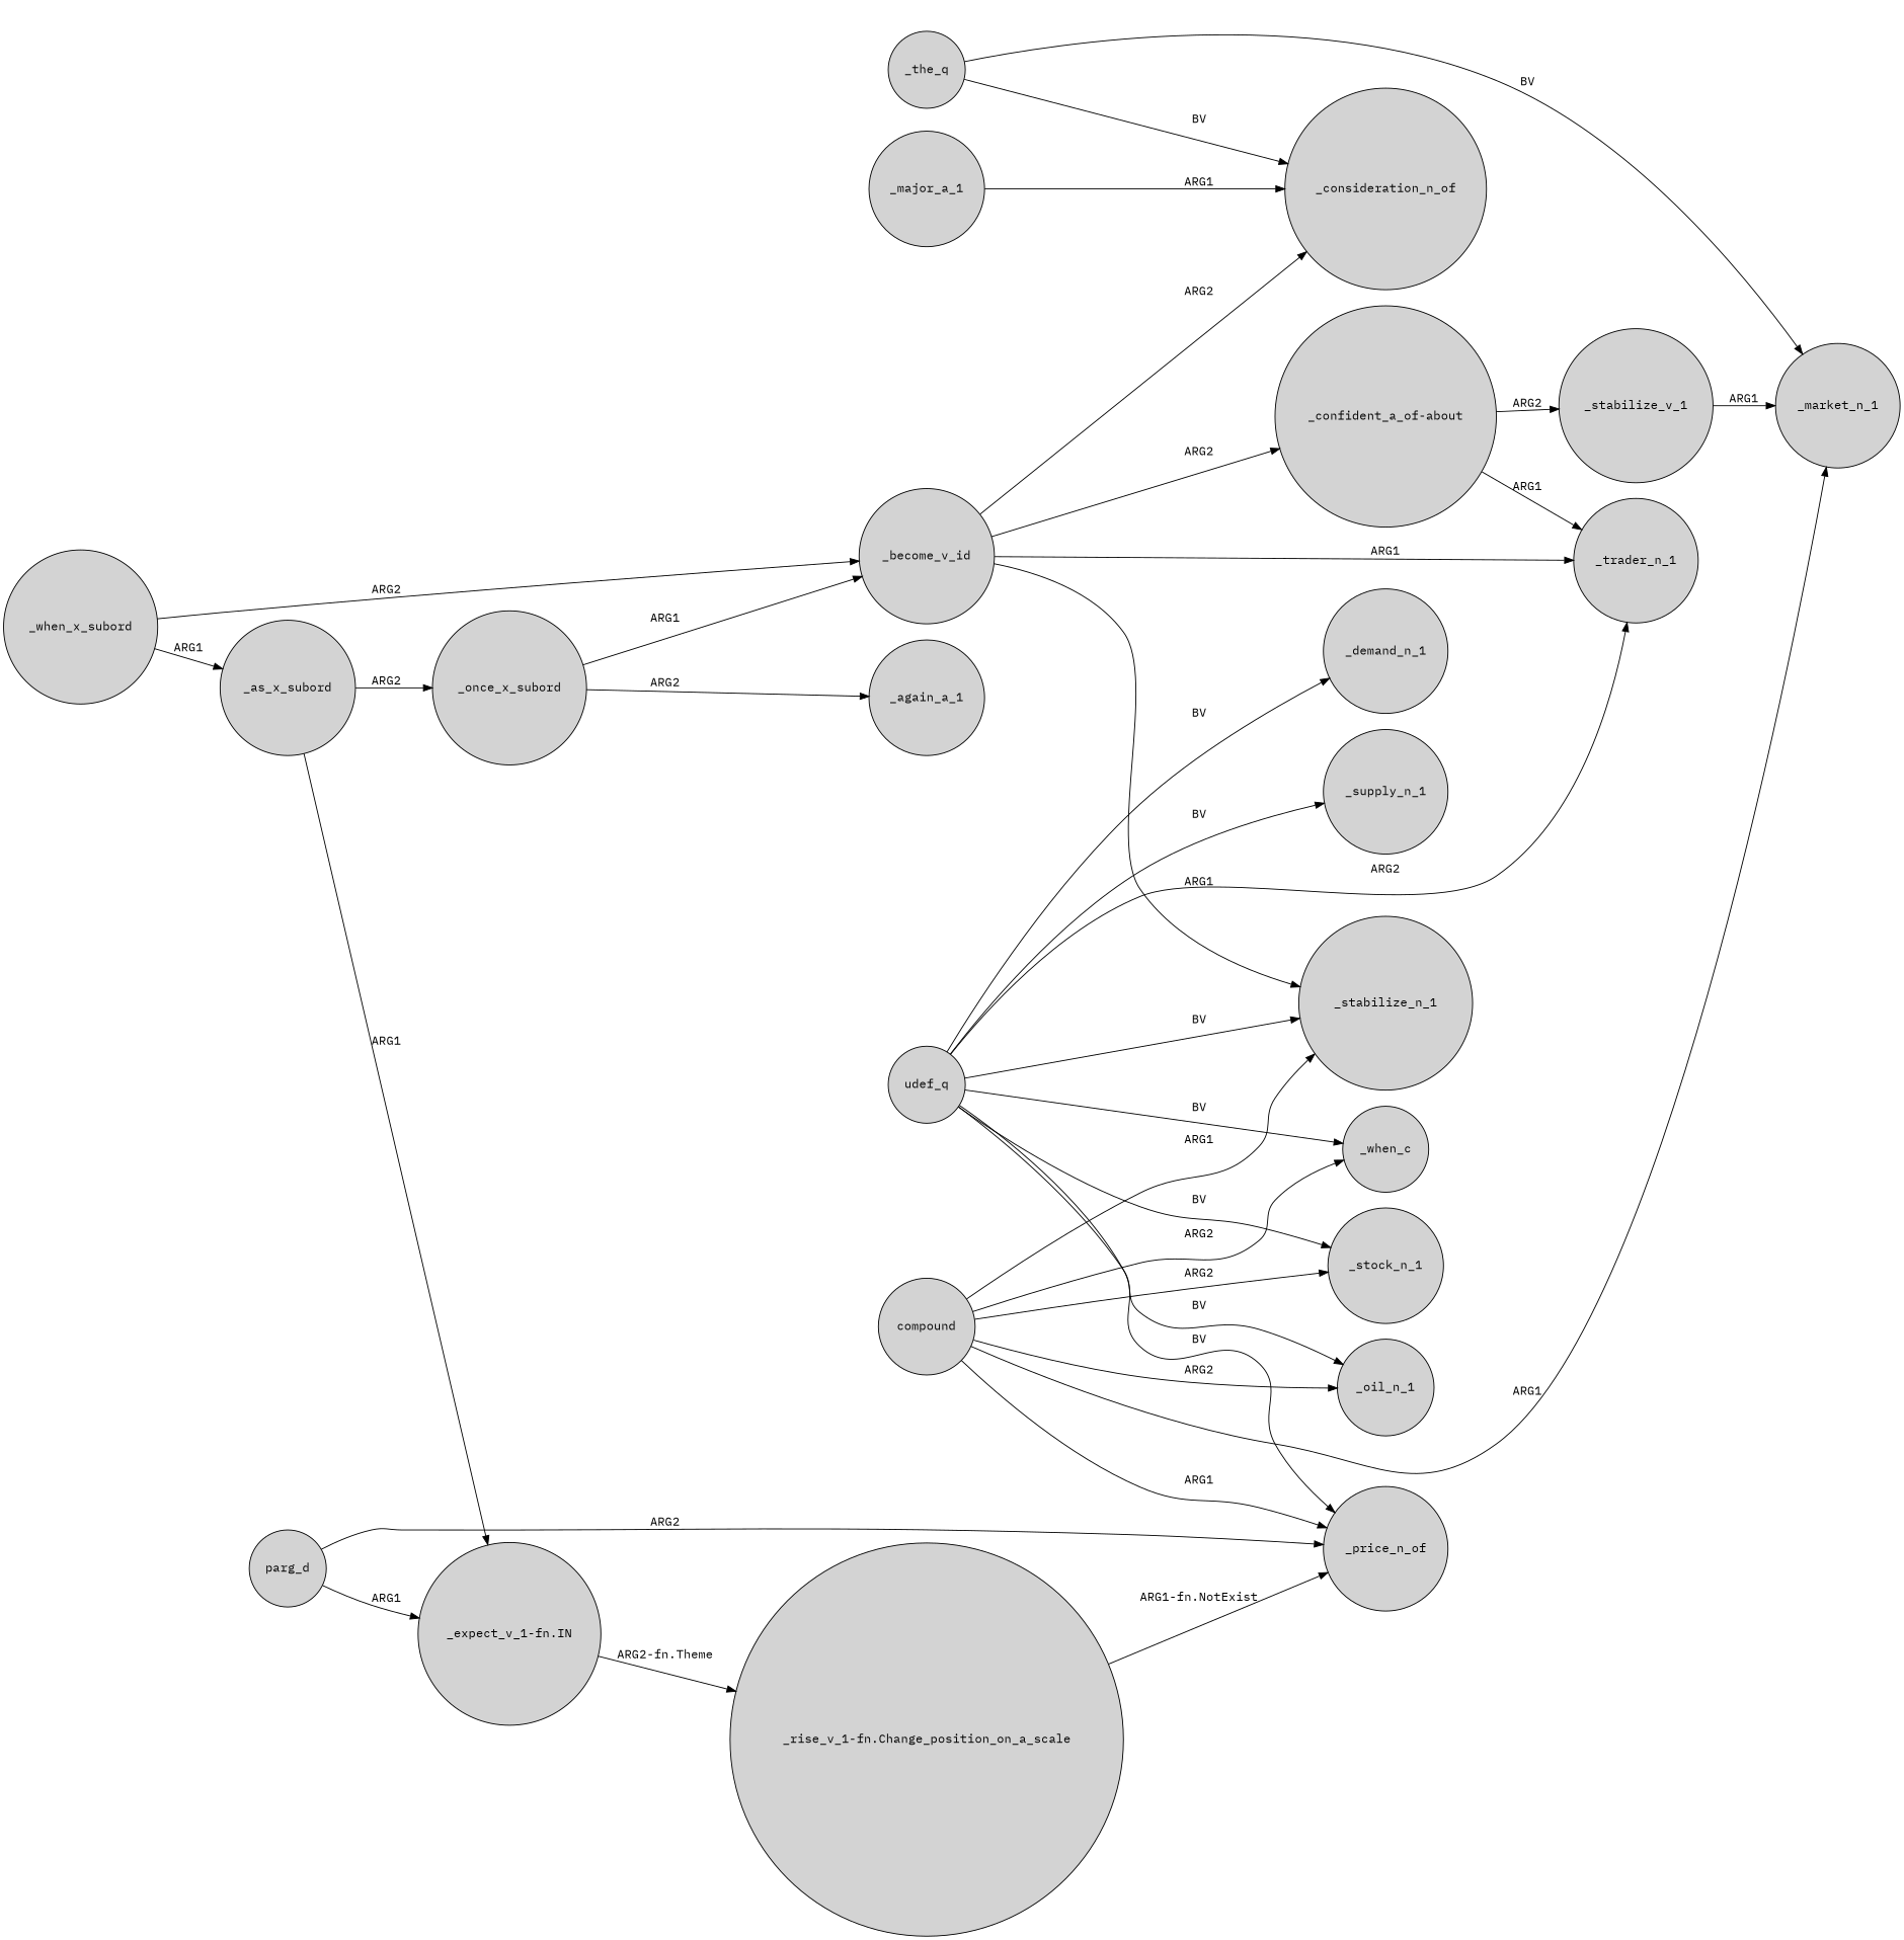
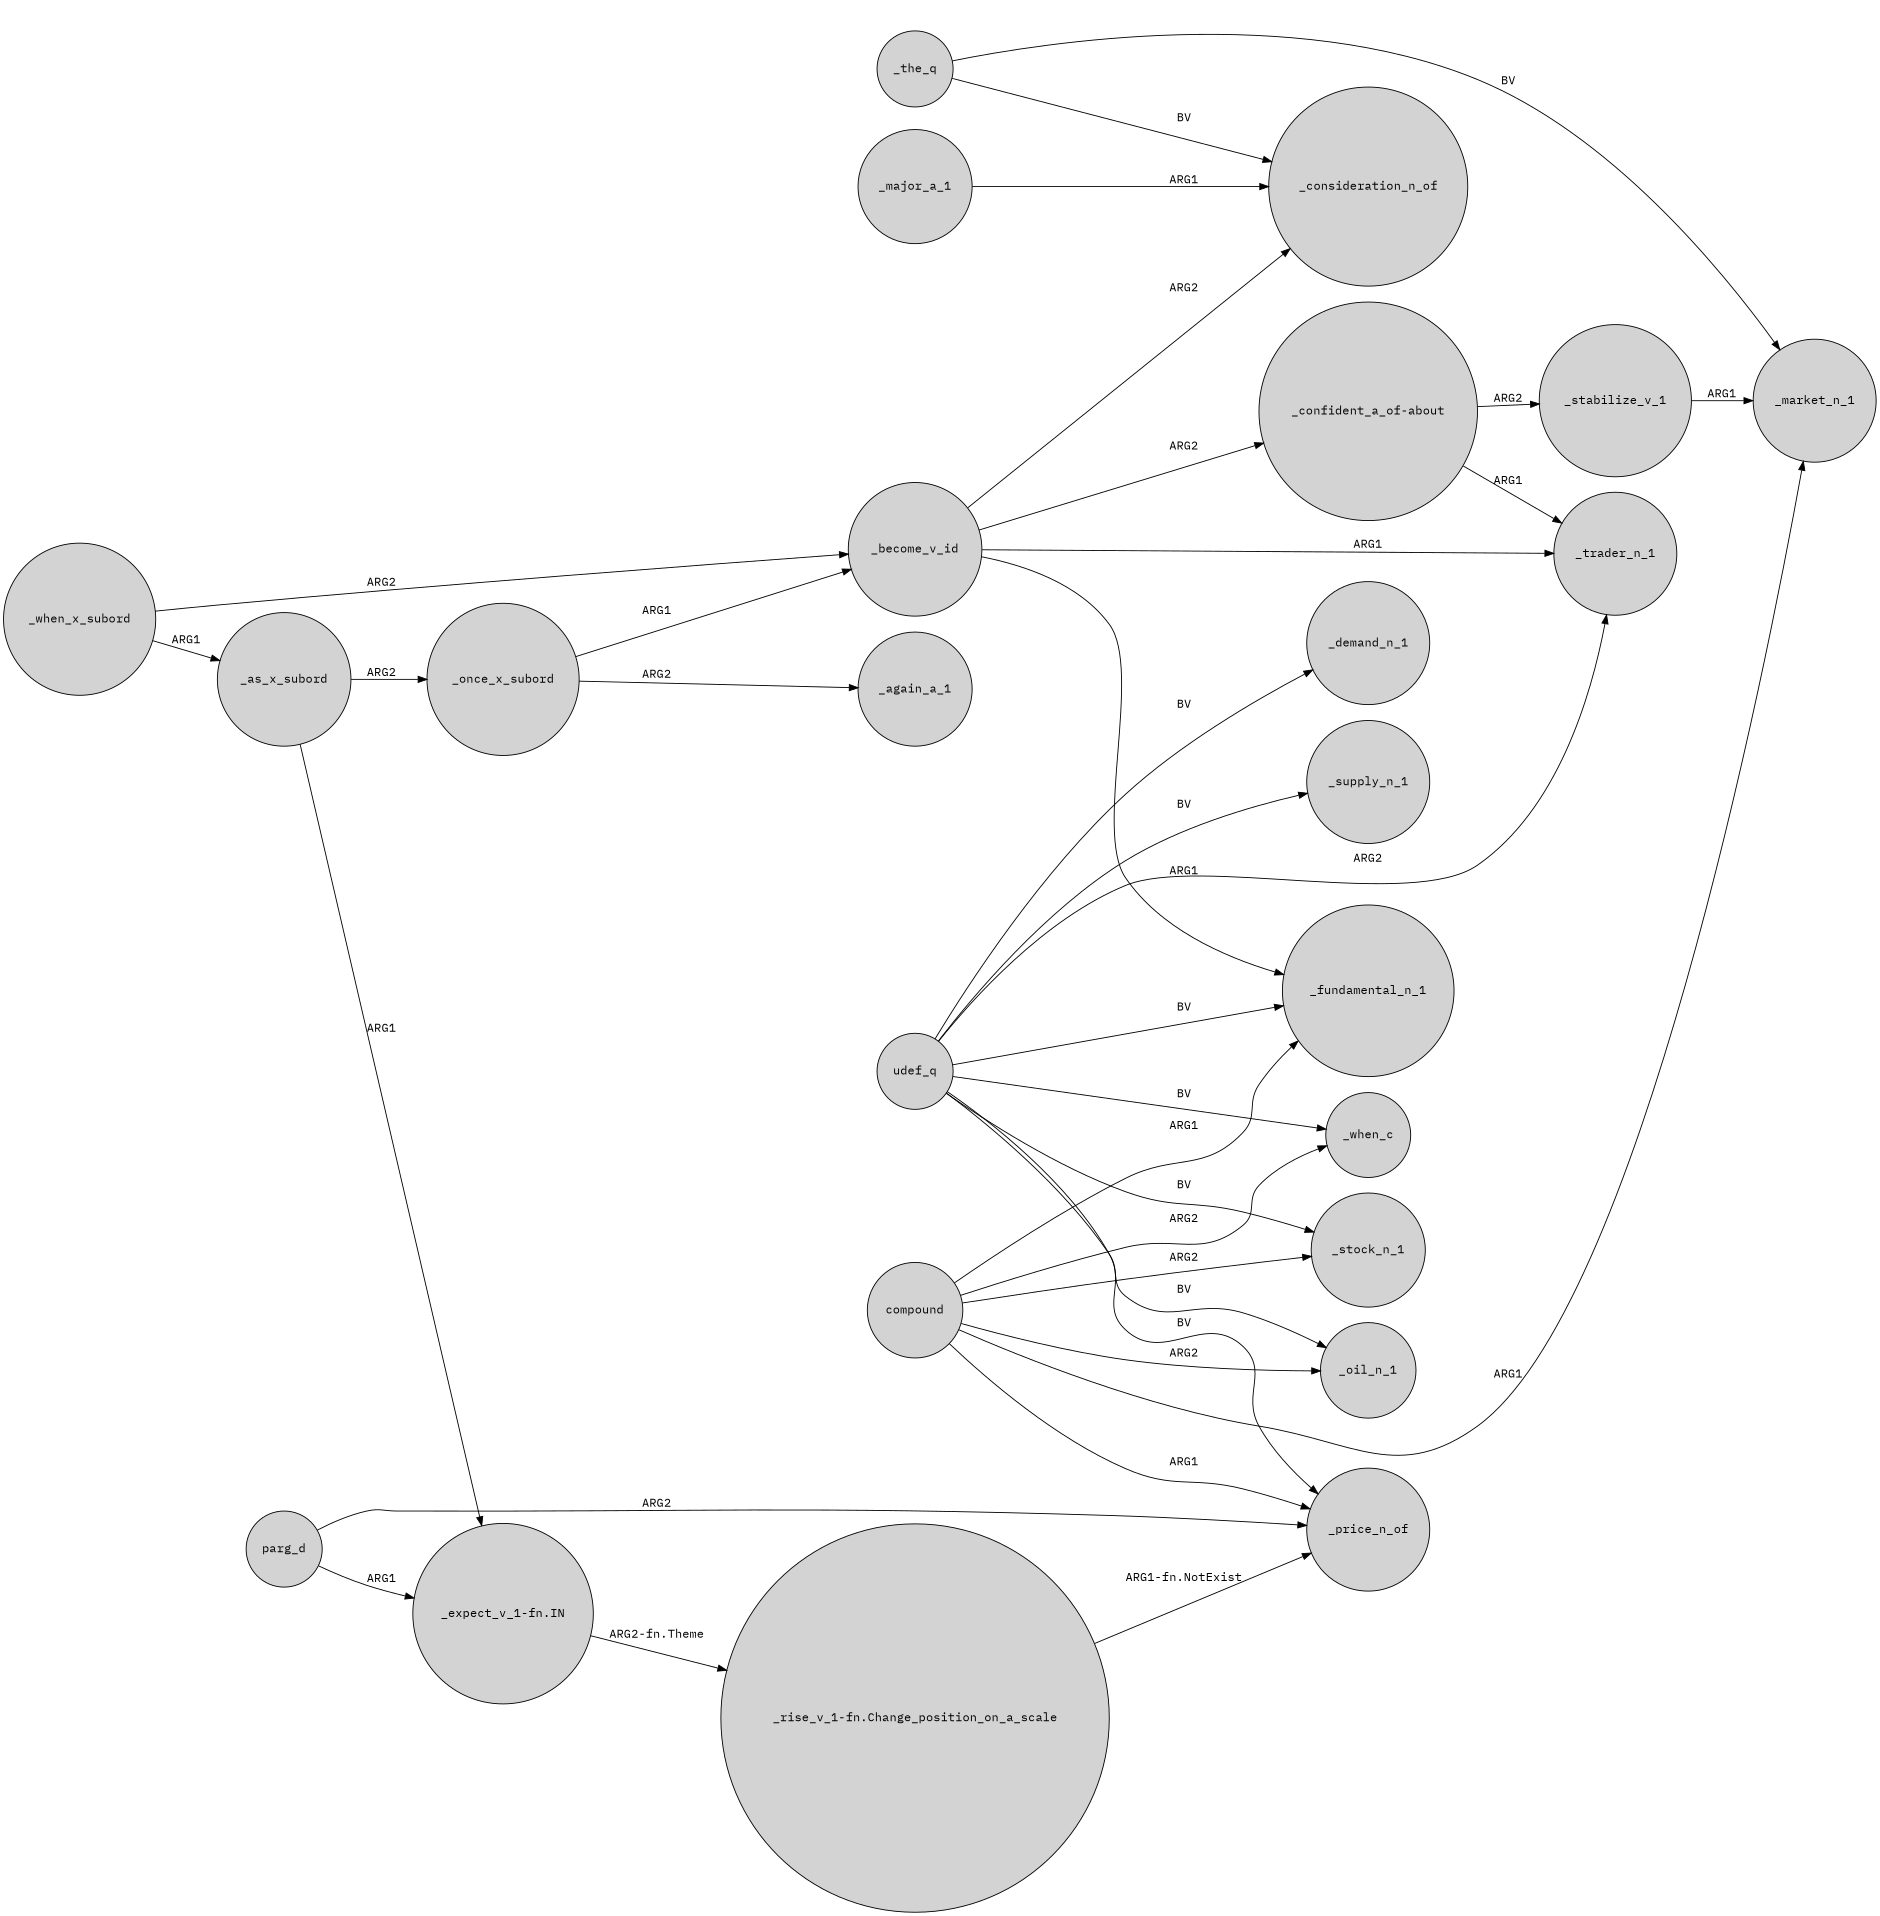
  digraph {
    fontname="IBM Plex Mono"
    rankdir=LR
    node [fontname="IBM Plex Mono" shape=circle style=filled]
    edge [fontname="IBM Plex Mono"]
    _become_v_id
    _consideration_n_of
    _trader_n_1
-   _fundamental_n_1 [label=_stabilize_n_1]
+   _fundamental_n_1
    "_confident_a_of-about"
    _stabilize_v_1
    _when_x_subord
    _as_x_subord
    _once_x_subord
    "_expect_v_1-fn.IN"
    _again_a_1
    "_rise_v_1-fn.Change_position_on_a_scale"
    udef_q
    _price_n_of
    _supply_n_1
    _stock_n_1
    _oil_n_1
    n18 [label=_when_c]
    _demand_n_1
    _market_n_1
    compound
    _major_a_1
    _the_q
    parg_d
    _become_v_id -> _consideration_n_of [label=ARG2]
    _become_v_id -> _trader_n_1 [label=ARG1]
    _become_v_id -> _fundamental_n_1 [label=ARG1]
    _become_v_id -> "_confident_a_of-about" [label=ARG2]
    "_confident_a_of-about" -> _trader_n_1 [label=ARG1]
    "_confident_a_of-about" -> _stabilize_v_1 [label=ARG2]
    _stabilize_v_1 -> _market_n_1 [label=ARG1]
    _when_x_subord -> _become_v_id [label=ARG2]
    _when_x_subord -> _as_x_subord [label=ARG1]
    _as_x_subord -> _once_x_subord [label=ARG2]
    _as_x_subord -> "_expect_v_1-fn.IN" [label=ARG1]
    _once_x_subord -> _become_v_id [label=ARG1]
    _once_x_subord -> _again_a_1 [label=ARG2]
    "_expect_v_1-fn.IN" -> "_rise_v_1-fn.Change_position_on_a_scale" [label="ARG2-fn.Theme"]
    "_rise_v_1-fn.Change_position_on_a_scale" -> _price_n_of [label="ARG1-fn.NotExist"]
    udef_q -> _trader_n_1 [label=ARG2]
    udef_q -> _fundamental_n_1 [label=BV]
    udef_q -> _price_n_of [label=BV]
    udef_q -> _supply_n_1 [label=BV]
    udef_q -> _stock_n_1 [label=BV]
    udef_q -> _oil_n_1 [label=BV]
    udef_q -> n18 [label=BV]
    udef_q -> _demand_n_1 [label=BV]
    compound -> _fundamental_n_1 [label=ARG1]
    compound -> _price_n_of [label=ARG1]
    compound -> _stock_n_1 [label=ARG2]
    compound -> _oil_n_1 [label=ARG2]
    compound -> n18 [label=ARG2]
    compound -> _market_n_1 [label=ARG1]
    _major_a_1 -> _consideration_n_of [label=ARG1]
    _the_q -> _consideration_n_of [label=BV]
    _the_q -> _market_n_1 [label=BV]
    parg_d -> "_expect_v_1-fn.IN" [label=ARG1]
    parg_d -> _price_n_of [label=ARG2]
  }
